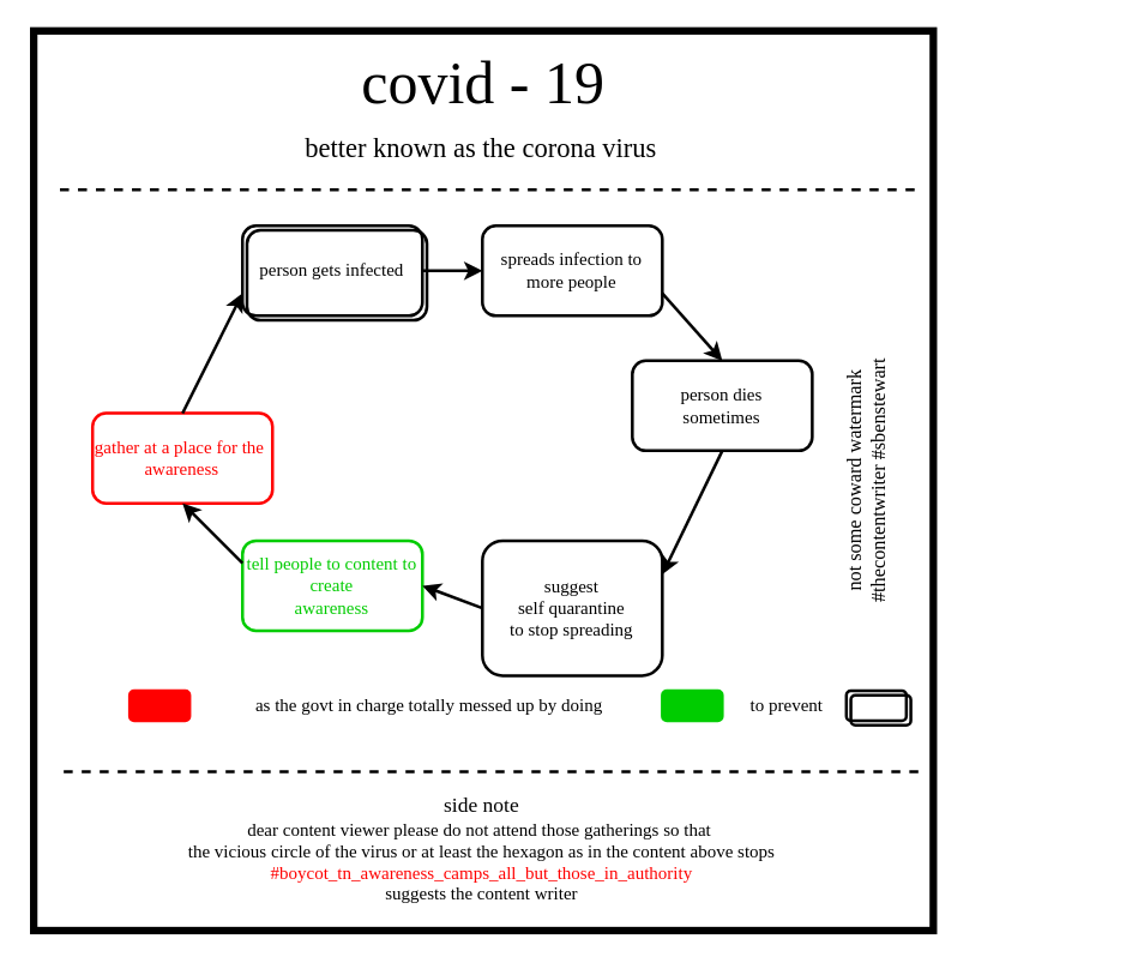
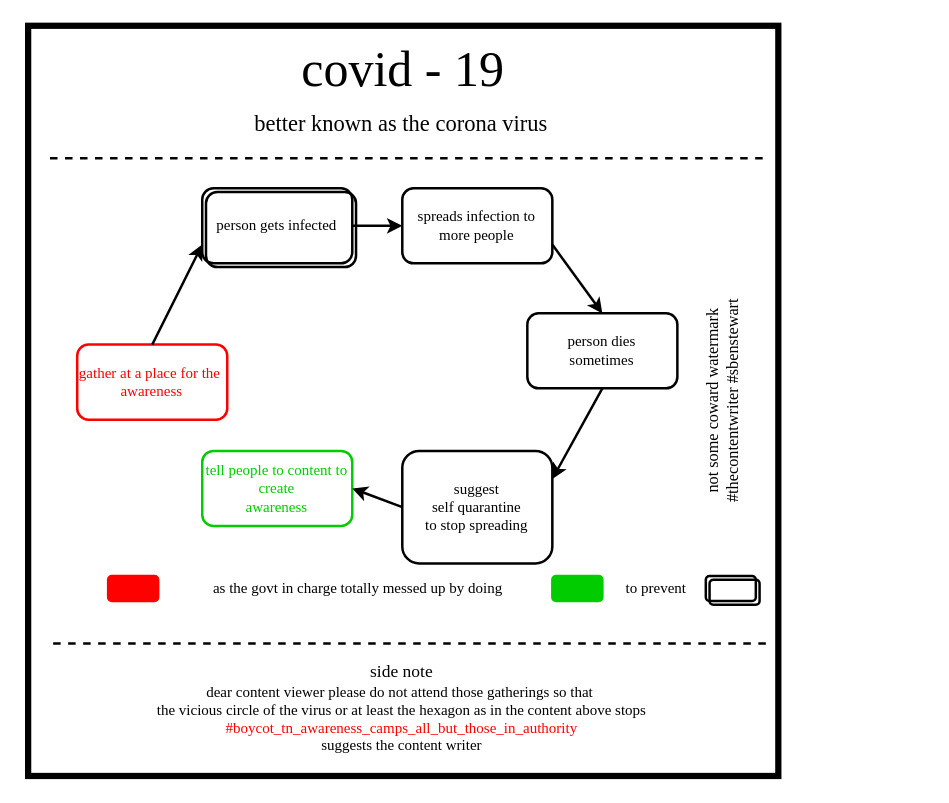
  <mxCell id="0" />
  <mxCell id="1" parent="0" />
  <mxCell id="2" value="" style="whiteSpace=wrap;html=1;aspect=fixed;strokeWidth=5;fillColor=none;fontFamily=xkcd;" parent="1" vertex="1"><mxGeometry x="22" y="20" width="600" height="600" as="geometry" /></mxCell>
  <mxCell id="3" value="&lt;font&gt;&lt;span style=&quot;font-size: 40px&quot;&gt;covid - 19&lt;/span&gt;&lt;br&gt;&lt;/font&gt;" style="text;html=1;strokeColor=none;fillColor=none;align=center;verticalAlign=middle;whiteSpace=wrap;rounded=0;fontFamily=xkcd;" parent="1" vertex="1"><mxGeometry x="37" y="45" width="570" height="20" as="geometry" /></mxCell>
  <mxCell id="4" value="&lt;font&gt;&lt;span style=&quot;font-size: 18px&quot;&gt;better known as the corona virus&lt;/span&gt;&lt;br&gt;&lt;/font&gt;" style="text;html=1;strokeColor=none;fillColor=none;align=center;verticalAlign=middle;whiteSpace=wrap;rounded=0;fontFamily=xkcd;" parent="1" vertex="1"><mxGeometry x="61.25" y="89" width="518.5" height="20" as="geometry" /></mxCell>
  <mxCell id="5" value="" style="endArrow=none;dashed=1;html=1;strokeWidth=2;" parent="1" edge="1"><mxGeometry width="50" height="50" relative="1" as="geometry"><mxPoint x="609.5" y="126" as="sourcePoint" /><mxPoint x="34.5" y="126" as="targetPoint" /></mxGeometry></mxCell>
  <mxCell id="6" value="" style="endArrow=none;dashed=1;html=1;strokeWidth=2;" parent="1" edge="1"><mxGeometry width="50" height="50" relative="1" as="geometry"><mxPoint x="612" y="514" as="sourcePoint" /><mxPoint x="37" y="514" as="targetPoint" /></mxGeometry></mxCell>
  <mxCell id="7" value="&lt;font&gt;&lt;span style=&quot;font-size: 14px&quot;&gt;side note&lt;/span&gt;&lt;br&gt;dear content viewer please do not attend those gatherings so that&amp;nbsp;&lt;br&gt;the vicious circle of the virus or at least the hexagon as in the content above stops&lt;br&gt;&lt;font color=&quot;#ff0000&quot;&gt;#boycot_tn_awareness_camps_all_but_those_in_authority&lt;/font&gt;&lt;br&gt;suggests the content writer&lt;br&gt;&lt;/font&gt;" style="text;html=1;strokeColor=none;fillColor=none;align=center;verticalAlign=middle;whiteSpace=wrap;rounded=0;fontFamily=xkcd;" parent="1" vertex="1"><mxGeometry x="20.5" y="526" width="600" height="80" as="geometry" /></mxCell>
  <mxCell id="8" style="edgeStyle=orthogonalEdgeStyle;rounded=0;orthogonalLoop=1;jettySize=auto;html=1;exitX=0.5;exitY=1;exitDx=0;exitDy=0;strokeWidth=2;" parent="1" edge="1"><mxGeometry relative="1" as="geometry"><mxPoint x="473" y="381" as="sourcePoint" /><mxPoint x="473" y="381" as="targetPoint" /></mxGeometry></mxCell>
  <mxCell id="9" value="&lt;font style=&quot;font-size: 13px&quot;&gt;&lt;font style=&quot;font-size: 13px&quot;&gt;not some coward watermark&lt;br&gt;&lt;/font&gt;#thecontentwriter #sbenstewart&lt;br&gt;&lt;/font&gt;" style="text;html=1;strokeColor=none;fillColor=none;align=center;verticalAlign=middle;whiteSpace=wrap;rounded=0;rotation=-90;fontFamily=xkcd;" parent="1" vertex="1"><mxGeometry x="417" y="310" width="320" height="20" as="geometry" /></mxCell>
  <mxCell id="10" value="person gets infected" style="rounded=1;whiteSpace=wrap;html=1;fillColor=none;fontFamily=xkcd;strokeWidth=2;" vertex="1" parent="1"><mxGeometry x="161.25" y="150" width="120" height="60" as="geometry" /></mxCell>
  <mxCell id="11" value="spreads infection to more people" style="rounded=1;whiteSpace=wrap;html=1;fillColor=none;fontFamily=xkcd;strokeWidth=2;" vertex="1" parent="1"><mxGeometry x="321.25" y="150" width="120" height="60" as="geometry" /></mxCell>
- <mxCell id="12" value="person dies&lt;br&gt;sometimes" style="rounded=1;whiteSpace=wrap;html=1;fillColor=none;fontFamily=xkcd;strokeWidth=2;" vertex="1" parent="1"><mxGeometry x="421.25" y="240" width="120" height="60" as="geometry" /></mxCell>
+ <mxCell id="12" value="person dies&lt;br&gt;sometimes" style="rounded=1;whiteSpace=wrap;html=1;fillColor=none;fontFamily=xkcd;strokeWidth=2;" vertex="1" parent="1"><mxGeometry x="421.25" y="250" width="120" height="60" as="geometry" /></mxCell>
  <mxCell id="13" value="suggest &lt;br&gt;self quarantine &lt;br&gt;to stop spreading" style="rounded=1;whiteSpace=wrap;html=1;fillColor=none;fontFamily=xkcd;strokeWidth=2;" vertex="1" parent="1"><mxGeometry x="321.25" y="360" width="120" height="90" as="geometry" /></mxCell>
  <mxCell id="14" value="&lt;font color=&quot;#00cc00&quot;&gt;tell people to content to create&lt;br&gt;awareness&lt;/font&gt;" style="rounded=1;whiteSpace=wrap;html=1;fillColor=none;fontFamily=xkcd;strokeWidth=2;strokeColor=#00CC00;" vertex="1" parent="1"><mxGeometry x="161.25" y="360" width="120" height="60" as="geometry" /></mxCell>
  <mxCell id="15" value="&lt;font color=&quot;#ff0000&quot;&gt;gather at a place for the&amp;nbsp;&lt;br&gt;awareness&lt;/font&gt;" style="rounded=1;whiteSpace=wrap;html=1;fillColor=none;fontFamily=xkcd;strokeWidth=2;strokeColor=#FF0000;" vertex="1" parent="1"><mxGeometry x="61.25" y="275" width="120" height="60" as="geometry" /></mxCell>
  <mxCell id="16" value="" style="endArrow=classic;html=1;strokeWidth=2;exitX=1;exitY=0.5;exitDx=0;exitDy=0;" edge="1" parent="1" source="10" target="11"><mxGeometry width="50" height="50" relative="1" as="geometry"><mxPoint x="282" y="360" as="sourcePoint" /><mxPoint x="332" y="310" as="targetPoint" /></mxGeometry></mxCell>
  <mxCell id="17" value="" style="endArrow=classic;html=1;strokeWidth=2;exitX=1;exitY=0.75;exitDx=0;exitDy=0;entryX=0.5;entryY=0;entryDx=0;entryDy=0;" edge="1" parent="1" source="11" target="12"><mxGeometry width="50" height="50" relative="1" as="geometry"><mxPoint x="282" y="210" as="sourcePoint" /><mxPoint x="322" y="210" as="targetPoint" /></mxGeometry></mxCell>
  <mxCell id="18" value="" style="endArrow=classic;html=1;strokeWidth=2;exitX=0.5;exitY=1;exitDx=0;exitDy=0;entryX=1;entryY=0.25;entryDx=0;entryDy=0;" edge="1" parent="1" source="12" target="13"><mxGeometry width="50" height="50" relative="1" as="geometry"><mxPoint x="442" y="225" as="sourcePoint" /><mxPoint x="482" y="280" as="targetPoint" /></mxGeometry></mxCell>
  <mxCell id="19" value="" style="endArrow=classic;html=1;strokeWidth=2;exitX=0;exitY=0.5;exitDx=0;exitDy=0;entryX=1;entryY=0.5;entryDx=0;entryDy=0;" edge="1" parent="1" source="13" target="14"><mxGeometry width="50" height="50" relative="1" as="geometry"><mxPoint x="482" y="340" as="sourcePoint" /><mxPoint x="452" y="405" as="targetPoint" /></mxGeometry></mxCell>
- <mxCell id="20" value="" style="endArrow=classic;html=1;strokeWidth=2;exitX=0;exitY=0.25;exitDx=0;exitDy=0;entryX=0.5;entryY=1;entryDx=0;entryDy=0;" edge="1" parent="1" source="14" target="15"><mxGeometry width="50" height="50" relative="1" as="geometry"><mxPoint x="332" y="420" as="sourcePoint" /><mxPoint x="292" y="420" as="targetPoint" /></mxGeometry></mxCell>
  <mxCell id="21" value="" style="endArrow=classic;html=1;strokeWidth=2;exitX=0.5;exitY=0;exitDx=0;exitDy=0;entryX=0;entryY=0.75;entryDx=0;entryDy=0;" edge="1" parent="1" source="15" target="10"><mxGeometry width="50" height="50" relative="1" as="geometry"><mxPoint x="172" y="405" as="sourcePoint" /><mxPoint x="132" y="340" as="targetPoint" /></mxGeometry></mxCell>
  <mxCell id="22" value="" style="rounded=1;whiteSpace=wrap;html=1;fillColor=none;fontFamily=xkcd;strokeWidth=2;" vertex="1" parent="1"><mxGeometry x="164.25" y="153" width="120" height="60" as="geometry" /></mxCell>
  <mxCell id="23" value="" style="rounded=1;whiteSpace=wrap;html=1;strokeColor=#FF0000;strokeWidth=2;fillColor=#FF0000;" vertex="1" parent="1"><mxGeometry x="86" y="460" width="40" height="20" as="geometry" /></mxCell>
  <mxCell id="24" value="" style="rounded=1;whiteSpace=wrap;html=1;strokeColor=#00CC00;strokeWidth=2;fillColor=#00CC00;" vertex="1" parent="1"><mxGeometry x="441.25" y="460" width="40" height="20" as="geometry" /></mxCell>
  <mxCell id="25" value="as the govt in charge totally messed up by doing" style="text;html=1;strokeColor=none;fillColor=none;align=center;verticalAlign=middle;whiteSpace=wrap;rounded=0;fontFamily=xkcd;" vertex="1" parent="1"><mxGeometry x="126" y="460" width="320" height="20" as="geometry" /></mxCell>
  <mxCell id="26" value="to prevent" style="text;html=1;strokeColor=none;fillColor=none;align=center;verticalAlign=middle;whiteSpace=wrap;rounded=0;fontFamily=xkcd;" vertex="1" parent="1"><mxGeometry x="489" y="460" width="70.75" height="20" as="geometry" /></mxCell>
  <mxCell id="27" value="" style="rounded=1;whiteSpace=wrap;html=1;strokeColor=#000000;strokeWidth=2;fillColor=none;" vertex="1" parent="1"><mxGeometry x="564" y="460" width="40" height="20" as="geometry" /></mxCell>
  <mxCell id="28" value="" style="rounded=1;whiteSpace=wrap;html=1;strokeColor=#000000;strokeWidth=2;fillColor=none;" vertex="1" parent="1"><mxGeometry x="567" y="463" width="40" height="20" as="geometry" /></mxCell>
